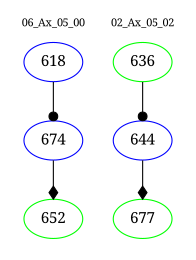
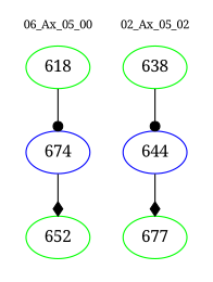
  digraph {
    fontname="Noto Serif"
    node [color=green fontname="Noto Serif"]
    edge [arrowhead=dot color=black fontname="Noto Serif"]
-   n1 [color=blue label=618]
+   n1 [label=618]
    n2 [color=blue label=674]
    n3 [label=652]
-   n4 [label=636]
+   n4 [label=638]
    n5 [color=blue label=644]
    n6 [label=677]
    subgraph cluster_1 {
      color=white
      fontsize=10
      label="06_Ax_05_00"
      n1
      n2
      n3
    }
    subgraph cluster_2 {
      color=white
      fontsize=10
      label="02_Ax_05_02"
      n4
      n5
      n6
    }
    n1 -> n2
    n2 -> n3 [arrowhead=diamond]
    n4 -> n5
    n5 -> n6 [arrowhead=diamond]
  }
